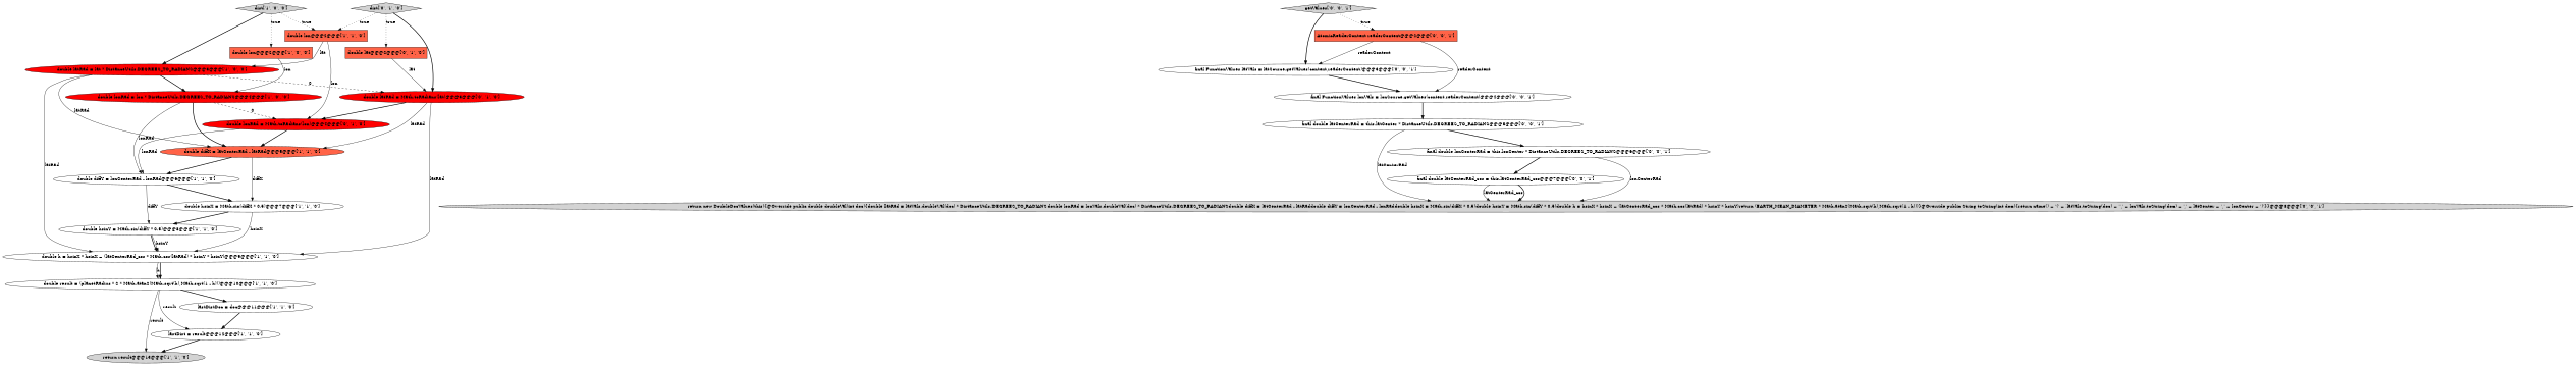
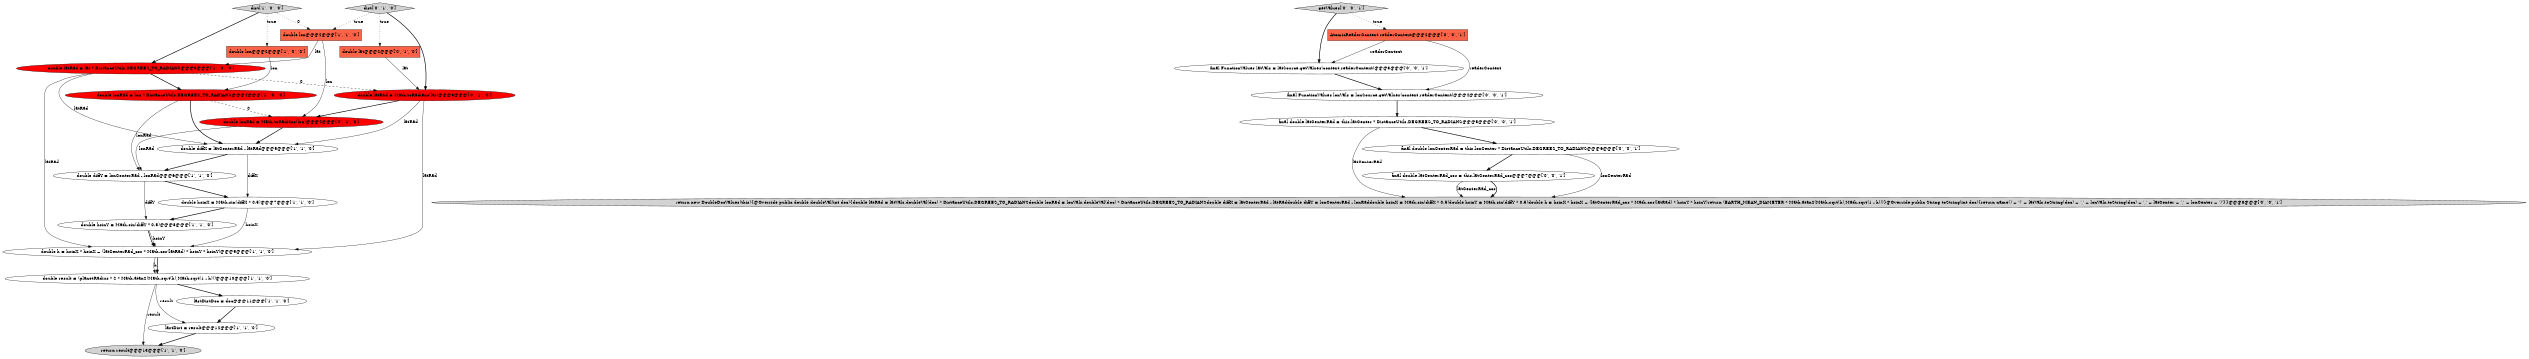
  digraph {
    node [fillcolor=white shape=ellipse style=filled]
    edge [style=solid]
    n1 [label="double hsinX = Math.sin(diffX * 0.5)@@@7@@@['1', '1', '0']"]
    n2 [label="double h = hsinX * hsinX + (latCenterRad_cos * Math.cos(latRad) * hsinY * hsinY)@@@9@@@['1', '1', '0']"]
    n3 [label="double hsinY = Math.sin(diffY * 0.5)@@@8@@@['1', '1', '0']"]
    n4 [label="double result = (planetRadius * 2 * Math.atan2(Math.sqrt(h),Math.sqrt(1 - h)))@@@10@@@['1', '1', '0']"]
    n5 [fillcolor=red label="double latRad = lat * DistanceUtils.DEGREES_TO_RADIANS@@@3@@@['1', '0', '0']"]
    n6 [fillcolor=red label="double lonRad = lon * DistanceUtils.DEGREES_TO_RADIANS@@@4@@@['1', '0', '0']"]
-   n7 [fillcolor=tomato label="double diffX = latCenterRad - latRad@@@5@@@['1', '1', '0']"]
+   n7 [label="double diffX = latCenterRad - latRad@@@5@@@['1', '1', '0']"]
    n8 [fillcolor=red label="double latRad = Math.toRadians(lat)@@@3@@@['0', '1', '0']"]
    n9 [fillcolor=red label="double lonRad = Math.toRadians(lon)@@@4@@@['0', '1', '0']"]
    n10 [label="double diffY = lonCenterRad - lonRad@@@6@@@['1', '1', '0']"]
    n11 [label="lastDistDoc = doc@@@11@@@['1', '1', '0']"]
    n12 [label="lastDist = result@@@12@@@['1', '1', '0']"]
    n13 [fillcolor=lightgray label="return result@@@13@@@['1', '1', '0']"]
    n14 [fillcolor=tomato label="double lon@@@2@@@['1', '1', '0']" shape=box]
    n15 [fillcolor=lightgray label="dist['1', '0', '0']" shape=diamond]
    n16 [fillcolor=tomato label="double lon@@@2@@@['1', '0', '0']" shape=box]
    n17 [label="final double latCenterRad_cos = this.latCenterRad_cos@@@7@@@['0', '0', '1']"]
    n18 [fillcolor=lightgray label="return new DoubleDocValues(this){@Override public double doubleVal(int doc){double latRad = latVals.doubleVal(doc) * DistanceUtils.DEGREES_TO_RADIANSdouble lonRad = lonVals.doubleVal(doc) * DistanceUtils.DEGREES_TO_RADIANSdouble diffX = latCenterRad - latRaddouble diffY = lonCenterRad - lonRaddouble hsinX = Math.sin(diffX * 0.5)double hsinY = Math.sin(diffY * 0.5)double h = hsinX * hsinX + (latCenterRad_cos * Math.cos(latRad) * hsinY * hsinY)return (EARTH_MEAN_DIAMETER * Math.atan2(Math.sqrt(h),Math.sqrt(1 - h)))}@Override public String toString(int doc){return name() + '(' + latVals.toString(doc) + ',' + lonVals.toString(doc) + ',' + latCenter + ',' + lonCenter + ')'}}@@@8@@@['0', '0', '1']"]
    n19 [fillcolor=lightgray label="getValues['0', '0', '1']" shape=diamond]
    n20 [label="final FunctionValues latVals = latSource.getValues(context,readerContext)@@@3@@@['0', '0', '1']"]
    n21 [fillcolor=tomato label="AtomicReaderContext readerContext@@@2@@@['0', '0', '1']" shape=box]
    n22 [label="final FunctionValues lonVals = lonSource.getValues(context,readerContext)@@@4@@@['0', '0', '1']"]
    n23 [label="final double latCenterRad = this.latCenter * DistanceUtils.DEGREES_TO_RADIANS@@@5@@@['0', '0', '1']"]
    n24 [label="final double lonCenterRad = this.lonCenter * DistanceUtils.DEGREES_TO_RADIANS@@@6@@@['0', '0', '1']"]
    n25 [fillcolor=tomato label="double lat@@@2@@@['0', '1', '0']" shape=box]
    n26 [fillcolor=lightgray label="dist['0', '1', '0']" shape=diamond]
    n1 -> n2 [label=hsinX]
    n1 -> n3 [style=bold]
    n2 -> n4 [label=h]
    n2 -> n4 [style=bold]
    n3 -> n2 [label=hsinY]
    n3 -> n2 [style=bold]
    n4 -> n11 [style=bold]
    n4 -> n12 [label=result]
    n4 -> n13 [label=result]
    n5 -> n2 [label=latRad]
    n5 -> n6 [style=bold]
    n5 -> n7 [label=latRad]
    n5 -> n8 [label=0 style=dashed]
    n6 -> n7 [style=bold]
    n6 -> n9 [label=0 style=dashed]
    n6 -> n10 [label=lonRad]
    n7 -> n1 [label=diffX]
    n7 -> n10 [style=bold]
    n8 -> n2 [label=latRad]
    n8 -> n7 [label=latRad]
    n8 -> n9 [style=bold]
    n9 -> n7 [style=bold]
    n9 -> n10 [label=lonRad]
    n10 -> n1 [style=bold]
    n10 -> n3 [label=diffY]
    n11 -> n12 [style=bold]
    n12 -> n13 [style=bold]
    n14 -> n5 [label=lat]
    n14 -> n9 [label=lon]
    n15 -> n5 [style=bold]
-   n15 -> n14 [label=true style=dotted]
+   n15 -> n14 [label=0 style=dotted]
    n15 -> n16 [label=true style=dotted]
    n16 -> n6 [label=lon]
    n17 -> n18 [label=latCenterRad_cos]
    n17 -> n18 [style=bold]
    n19 -> n20 [style=bold]
    n19 -> n21 [label=true style=dotted]
    n20 -> n22 [style=bold]
    n21 -> n20 [label=readerContext]
    n21 -> n22 [label=readerContext]
    n22 -> n23 [style=bold]
    n23 -> n18 [label=latCenterRad]
    n23 -> n24 [style=bold]
    n24 -> n17 [style=bold]
    n24 -> n18 [label=lonCenterRad]
    n25 -> n8 [label=lat]
    n26 -> n8 [style=bold]
    n26 -> n14 [label=true style=dotted]
    n26 -> n25 [label=true style=dotted]
  }
